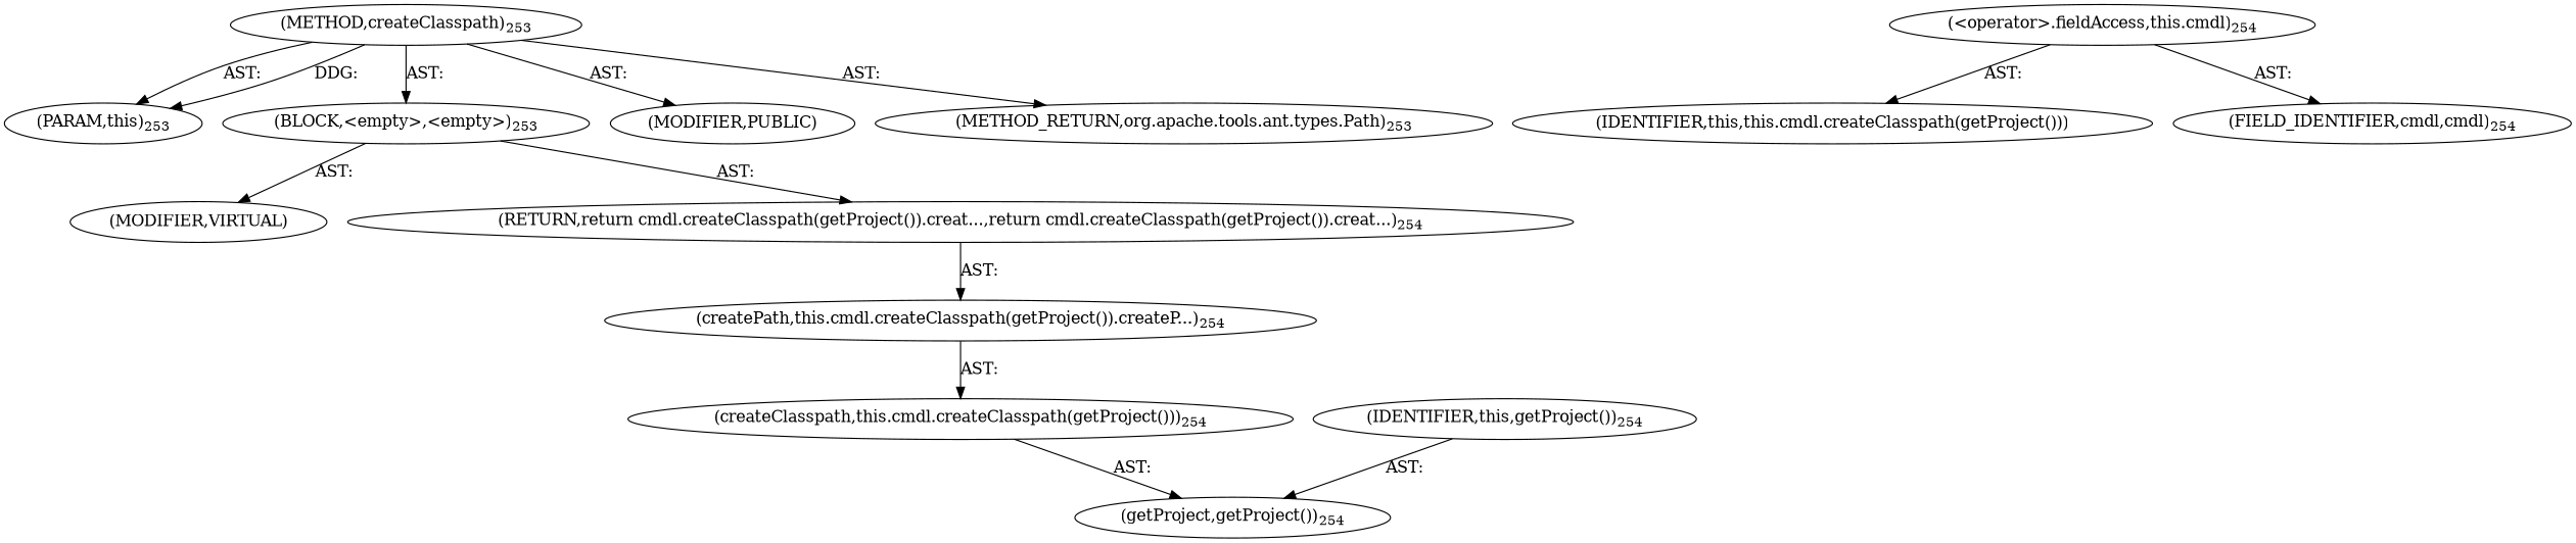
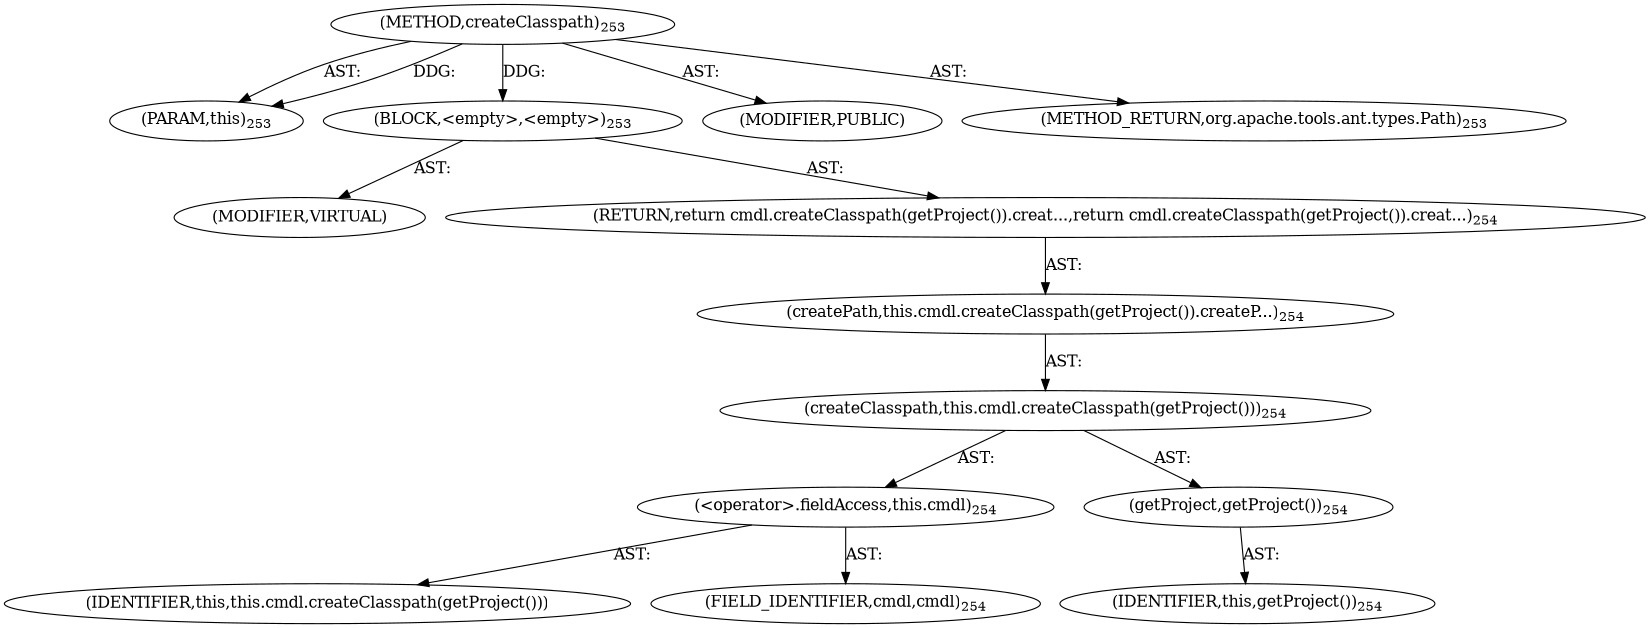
  digraph {
    n1 [label=<(METHOD,createClasspath)<SUB>253</SUB>>]
    n2 [label=<(PARAM,this)<SUB>253</SUB>>]
    n3 [label=<(BLOCK,&lt;empty&gt;,&lt;empty&gt;)<SUB>253</SUB>>]
    n4 [label=<(MODIFIER,PUBLIC)>]
    n5 [label=<(METHOD_RETURN,org.apache.tools.ant.types.Path)<SUB>253</SUB>>]
    n6 [label=<(MODIFIER,VIRTUAL)>]
    n7 [label=<(RETURN,return cmdl.createClasspath(getProject()).creat...,return cmdl.createClasspath(getProject()).creat...)<SUB>254</SUB>>]
    n8 [label=<(createPath,this.cmdl.createClasspath(getProject()).createP...)<SUB>254</SUB>>]
    n9 [label=<(createClasspath,this.cmdl.createClasspath(getProject()))<SUB>254</SUB>>]
    n10 [label=<(&lt;operator&gt;.fieldAccess,this.cmdl)<SUB>254</SUB>>]
    n11 [label=<(getProject,getProject())<SUB>254</SUB>>]
    n12 [label=<(IDENTIFIER,this,this.cmdl.createClasspath(getProject()))>]
    n13 [label=<(FIELD_IDENTIFIER,cmdl,cmdl)<SUB>254</SUB>>]
    n14 [label=<(IDENTIFIER,this,getProject())<SUB>254</SUB>>]
    n1 -> n2 [label="AST: "]
    n1 -> n2 [label="DDG: "]
-   n1 -> n3 [label="AST: "]
+   n1 -> n3 [label="DDG: "]
    n1 -> n4 [label="AST: "]
    n1 -> n5 [label="AST: "]
    n3 -> n6 [label="AST: "]
    n3 -> n7 [label="AST: "]
    n7 -> n8 [label="AST: "]
    n8 -> n9 [label="AST: "]
+   n9 -> n10 [label="AST: "]
    n9 -> n11 [label="AST: "]
    n10 -> n12 [label="AST: "]
    n10 -> n13 [label="AST: "]
-   n14 -> n11 [label="AST: "]
+   n11 -> n14 [label="AST: "]
  }
